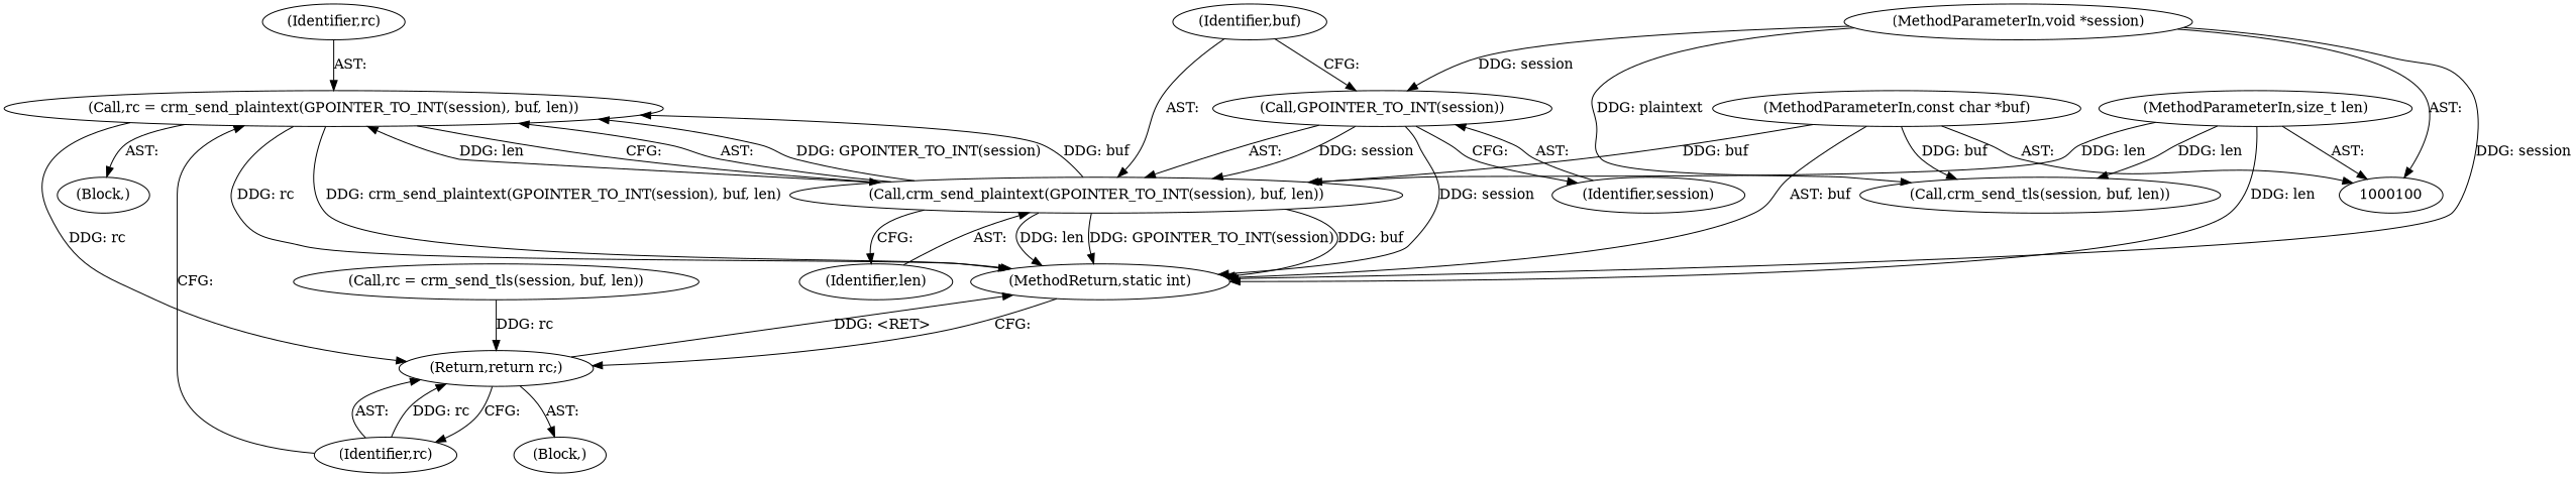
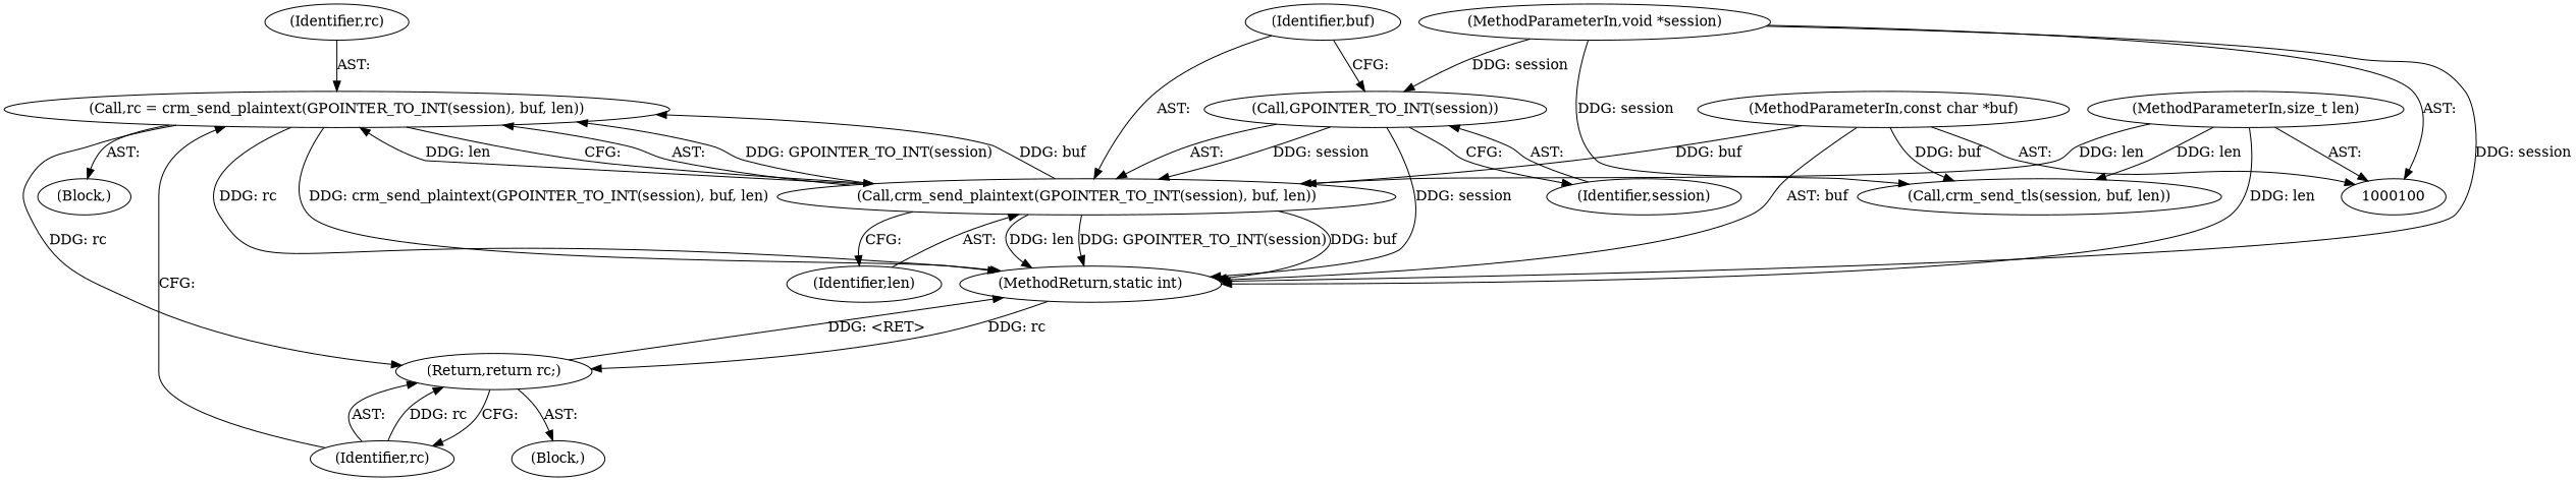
  digraph {
    n1 [label="(Call,rc = crm_send_plaintext(GPOINTER_TO_INT(session), buf, len))"]
    n2 [label="(Call,crm_send_plaintext(GPOINTER_TO_INT(session), buf, len))"]
    n3 [label="(Return,return rc;)"]
    n4 [label="(MethodReturn,static int)"]
    n5 [label="(Block,)"]
    n6 [label="(Identifier,len)"]
    n7 [label="(Block,)"]
    n8 [label="(Identifier,rc)"]
    n9 [label="(Call,GPOINTER_TO_INT(session))"]
    n10 [label="(Identifier,session)"]
    n11 [label="(MethodParameterIn,void *session)"]
    n12 [label="(Call,crm_send_tls(session, buf, len))"]
    1000100
    n14 [label="(MethodParameterIn,const char *buf)"]
    n15 [label="(MethodParameterIn,size_t len)"]
    n16 [label="(Identifier,buf)"]
    n17 [label="(Identifier,rc)"]
-   n18 [label="(Call,rc = crm_send_tls(session, buf, len))"]
    n1 -> n2 [label="CFG: "]
    n1 -> n3 [label="DDG: rc"]
    n1 -> n4 [label="DDG: rc"]
    n1 -> n4 [label="DDG: crm_send_plaintext(GPOINTER_TO_INT(session), buf, len)"]
    n1 -> n5 [label="AST: "]
    n2 -> n1 [label="AST: "]
    n2 -> n1 [label="DDG: GPOINTER_TO_INT(session)"]
    n2 -> n1 [label="DDG: buf"]
    n2 -> n1 [label="DDG: len"]
    n2 -> n4 [label="DDG: GPOINTER_TO_INT(session)"]
    n2 -> n4 [label="DDG: buf"]
    n2 -> n4 [label="DDG: len"]
    n2 -> n6 [label="CFG: "]
    n3 -> n4 [label="DDG: <RET>"]
    n3 -> n7 [label="AST: "]
    n3 -> n8 [label="CFG: "]
-   n4 -> n3 [label="CFG: "]
+   n4 -> n3 [label="DDG: rc"]
    n6 -> n2 [label="AST: "]
    n8 -> n1 [label="CFG: "]
    n8 -> n3 [label="AST: "]
    n8 -> n3 [label="DDG: rc"]
    n9 -> n2 [label="AST: "]
    n9 -> n2 [label="DDG: session"]
    n9 -> n4 [label="DDG: session"]
    n9 -> n10 [label="CFG: "]
    n10 -> n9 [label="AST: "]
    n11 -> n4 [label="DDG: session"]
    n11 -> n9 [label="DDG: session"]
-   n11 -> n12 [label="DDG: plaintext"]
+   n11 -> n12 [label="DDG: session"]
    n11 -> 1000100 [label="AST: "]
    n14 -> n2 [label="DDG: buf"]
    n14 -> n4 [label="AST: buf"]
    n14 -> n12 [label="DDG: buf"]
    n14 -> 1000100 [label="AST: "]
    n15 -> n2 [label="DDG: len"]
    n15 -> n4 [label="DDG: len"]
    n15 -> n12 [label="DDG: len"]
    n15 -> 1000100 [label="AST: "]
    n16 -> n2 [label="AST: "]
    n16 -> n9 [label="CFG: "]
    n17 -> n1 [label="AST: "]
-   n18 -> n3 [label="DDG: rc"]
  }
